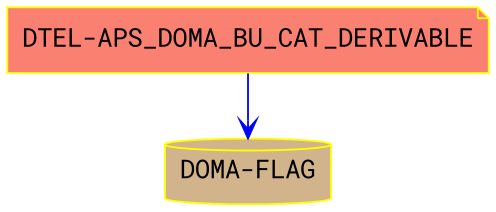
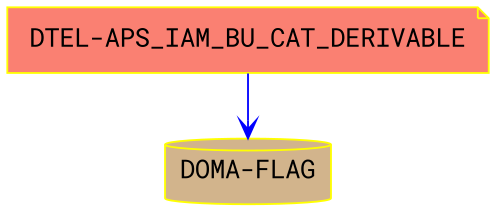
  digraph {
    fontname="Roboto Mono"
    node [color=yellow style=filled fontname="Roboto Mono"]
-   "DTEL-APS_IAM_BU_CAT_DERIVABLE" [shape=note fillcolor=salmon label="DTEL-APS_DOMA_BU_CAT_DERIVABLE"]
+   "DTEL-APS_IAM_BU_CAT_DERIVABLE" [shape=note fillcolor=salmon]
    "DOMA-FLAG" [shape=cylinder fillcolor=tan]
    "DTEL-APS_IAM_BU_CAT_DERIVABLE" -> "DOMA-FLAG" [color=blue arrowhead=vee fontname="Roboto Mono"]
  }
